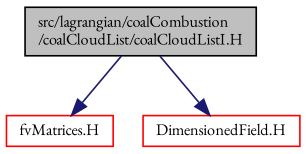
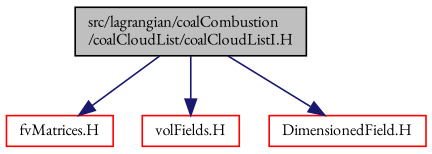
  digraph {
    fontname="EB Garamond"
    node [color=red fontname="EB Garamond" fontsize=10 shape=record]
    edge [color=midnightblue fontname="EB Garamond" fontsize=10 labelfontname=FreeSans labelfontsize=10 style=solid]
    n1 [color=black fillcolor=grey75 fontcolor=black height=0.2 label="src/lagrangian/coalCombustion\l/coalCloudList/coalCloudListI.H" style=filled width=0.4]
    n2 [height=0.2 label="fvMatrices.H" width=0.4]
+   n3 [height=0.2 label="volFields.H" width=0.4]
    n4 [height=0.2 label="DimensionedField.H" width=0.4]
    n1 -> n2
+   n1 -> n3
    n1 -> n4
  }
